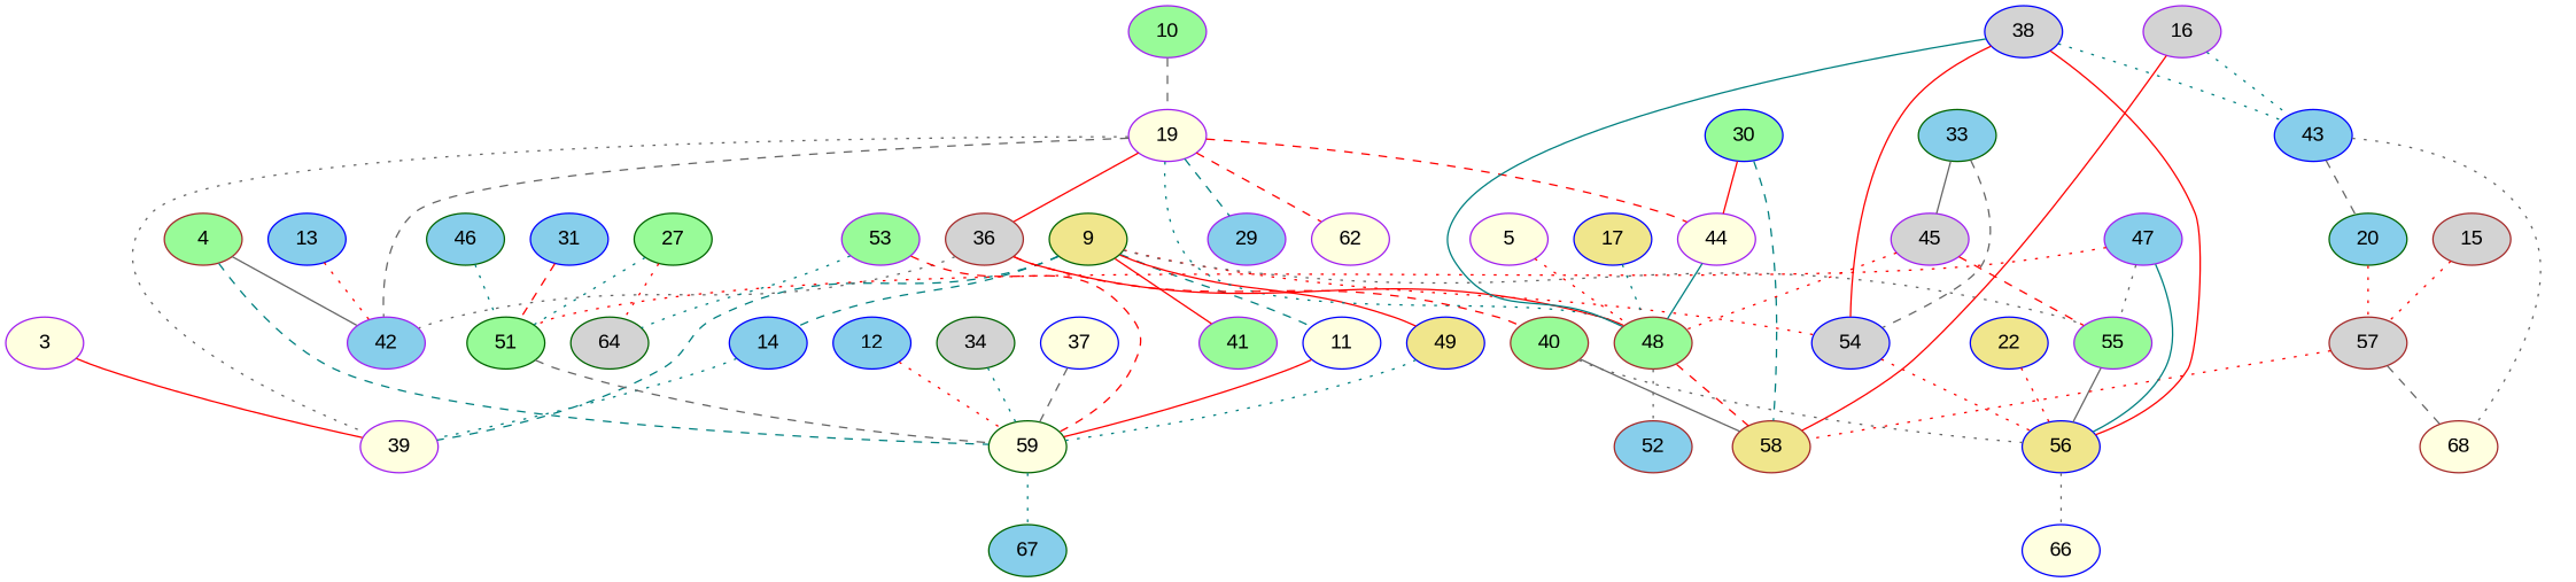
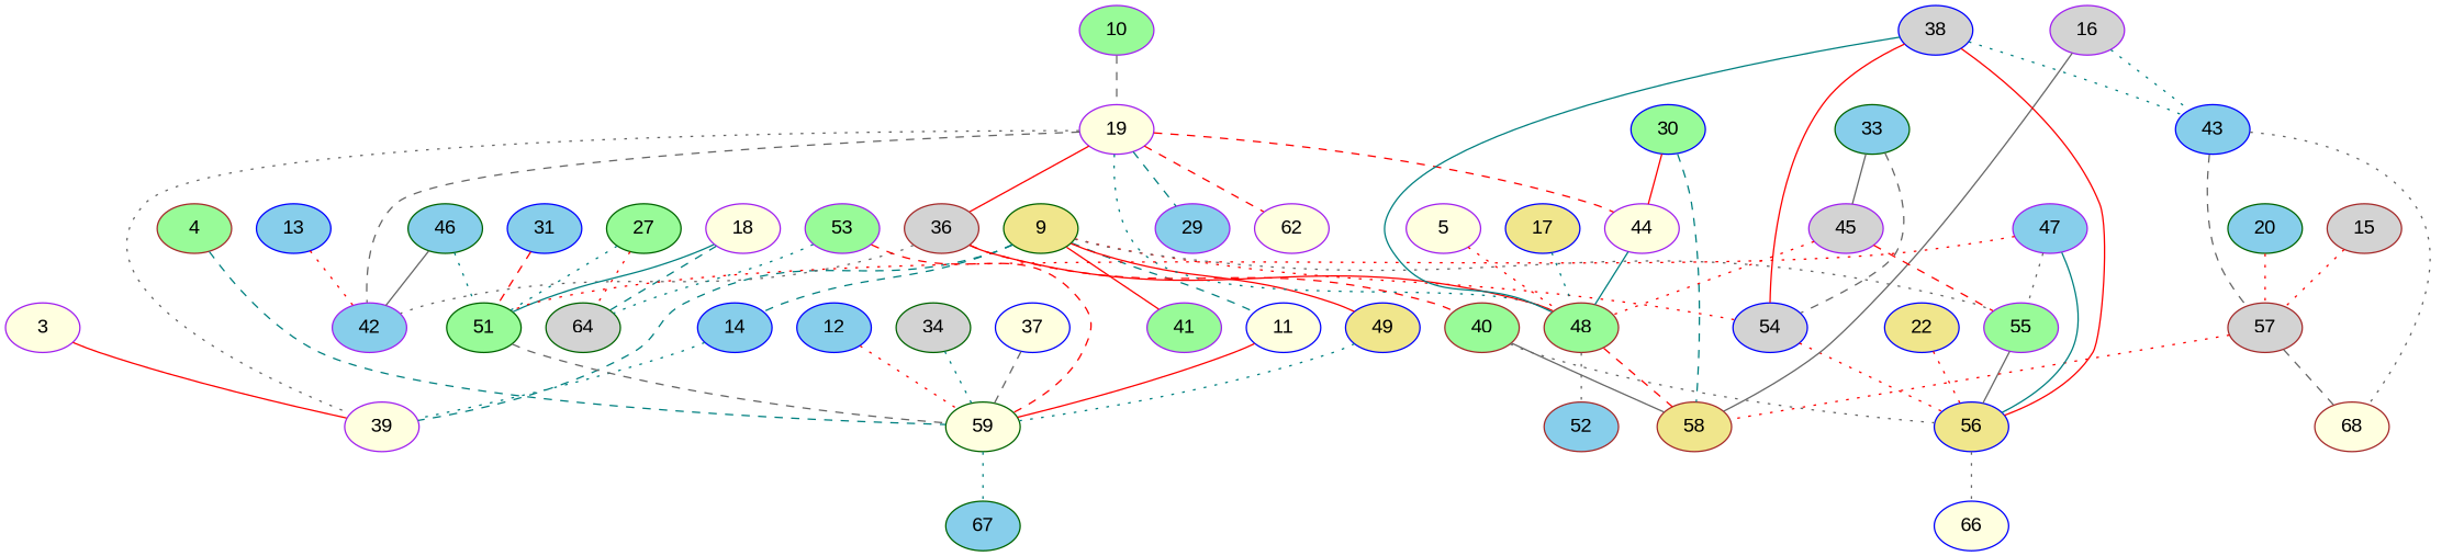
  graph {
    fontname="Liberation Sans"
    node [color=purple fillcolor=skyblue fontname="Liberation Sans" style=filled]
    edge [color=red fontname="Liberation Sans" style=dotted weight=1.0]
    3 [fillcolor=lightyellow]
    39 [fillcolor=lightyellow]
    4 [color=brown fillcolor=palegreen]
    42
    59 [color=darkgreen fillcolor=lightyellow]
    67 [color=darkgreen]
    5 [fillcolor=lightyellow]
    48 [color=brown fillcolor=palegreen]
    58 [color=brown fillcolor=khaki]
    52 [color=brown]
    9 [color=darkgreen fillcolor=khaki]
    11 [color=blue fillcolor=lightyellow]
    14 [color=blue]
    41 [fillcolor=palegreen]
    49 [color=blue fillcolor=khaki]
    54 [color=blue fillcolor=lightgrey]
    55 [fillcolor=palegreen]
    56 [color=blue fillcolor=khaki]
    10 [fillcolor=palegreen]
    19 [fillcolor=lightyellow]
    29
    36 [color=brown fillcolor=lightgrey]
    44 [fillcolor=lightyellow]
    62 [fillcolor=lightyellow]
    12 [color=blue]
    13 [color=blue]
    15 [color=brown fillcolor=lightgrey]
    57 [color=brown fillcolor=lightgrey]
    68 [color=brown fillcolor=lightyellow]
    16 [fillcolor=lightgrey]
    43 [color=blue]
    17 [color=blue fillcolor=khaki]
+   18 [fillcolor=lightyellow]
    51 [color=darkgreen fillcolor=palegreen]
    64 [color=darkgreen fillcolor=lightgrey]
    40 [color=brown fillcolor=palegreen]
    20 [color=darkgreen]
    22 [color=blue fillcolor=khaki]
    66 [color=blue fillcolor=lightyellow]
    27 [color=darkgreen fillcolor=palegreen]
    30 [color=blue fillcolor=palegreen]
    31 [color=blue]
    33 [color=darkgreen]
    45 [fillcolor=lightgrey]
    34 [color=darkgreen fillcolor=lightgrey]
    37 [color=blue fillcolor=lightyellow]
    38 [color=blue fillcolor=lightgrey]
    46 [color=darkgreen]
    47
    53 [fillcolor=palegreen]
    3 -- 39 [style=solid]
-   4 -- 42 [color=gray40 style=solid]
+   46 -- 42 [color=gray40 style=solid]
    4 -- 59 [color=teal style=dashed]
    59 -- 67 [color=teal]
    5 -- 48
    48 -- 58 [style=dashed]
    48 -- 52 [color=gray40]
    9 -- 39 [color=teal style=dashed]
    9 -- 11 [color=teal style=dashed]
    9 -- 14 [color=teal style=dashed]
    9 -- 41 [style=solid]
    9 -- 49 [style=solid]
    9 -- 54
    9 -- 55 [color=gray40]
    11 -- 59 [style=solid]
    14 -- 39 [color=teal]
    49 -- 59 [color=teal]
    54 -- 56
    55 -- 56 [color=gray40 style=solid]
    56 -- 66 [color=gray40]
    10 -- 19 [color=gray40 style=dashed]
    19 -- 39 [color=gray40]
    19 -- 42 [color=gray40 style=dashed]
    19 -- 48 [color=teal]
    19 -- 29 [color=teal style=dashed]
    19 -- 36 [style=solid]
    19 -- 44 [style=dashed]
    19 -- 62 [style=dashed]
    36 -- 42 [color=gray40]
    36 -- 48 [style=solid]
    36 -- 40 [style=dashed]
    44 -- 48 [color=teal style=solid]
    12 -- 59
    13 -- 42
    15 -- 57
    57 -- 58
    57 -- 68 [color=gray40 style=dashed]
-   16 -- 58 [style=solid]
+   16 -- 58 [color=gray40 style=solid]
    16 -- 43 [color=teal]
-   43 -- 20 [color=gray40 style=dashed]
+   43 -- 57 [color=gray40 style=dashed]
    43 -- 68 [color=gray40]
    17 -- 48 [color=teal]
+   18 -- 51 [color=teal style=solid]
+   18 -- 64 [color=teal style=dashed]
    51 -- 59 [color=gray40 style=dashed]
    40 -- 58 [color=gray40 style=solid]
    40 -- 56 [color=gray40]
    20 -- 57
    22 -- 56
    27 -- 51 [color=teal]
    27 -- 64
    30 -- 58 [color=teal style=dashed]
    30 -- 44 [style=solid]
    31 -- 51 [style=dashed]
    33 -- 54 [color=gray40 style=dashed]
    33 -- 45 [color=gray40 style=solid]
    45 -- 48
    45 -- 55 [style=dashed]
    34 -- 59 [color=teal]
    37 -- 59 [color=gray40 style=dashed]
    38 -- 48 [color=teal style=solid]
    38 -- 54 [style=solid]
    38 -- 56 [style=solid]
    38 -- 43 [color=teal]
    46 -- 51 [color=teal]
    47 -- 55 [color=gray40]
    47 -- 56 [color=teal style=solid]
    47 -- 51
    53 -- 59 [style=dashed]
    53 -- 64 [color=teal]
  }
